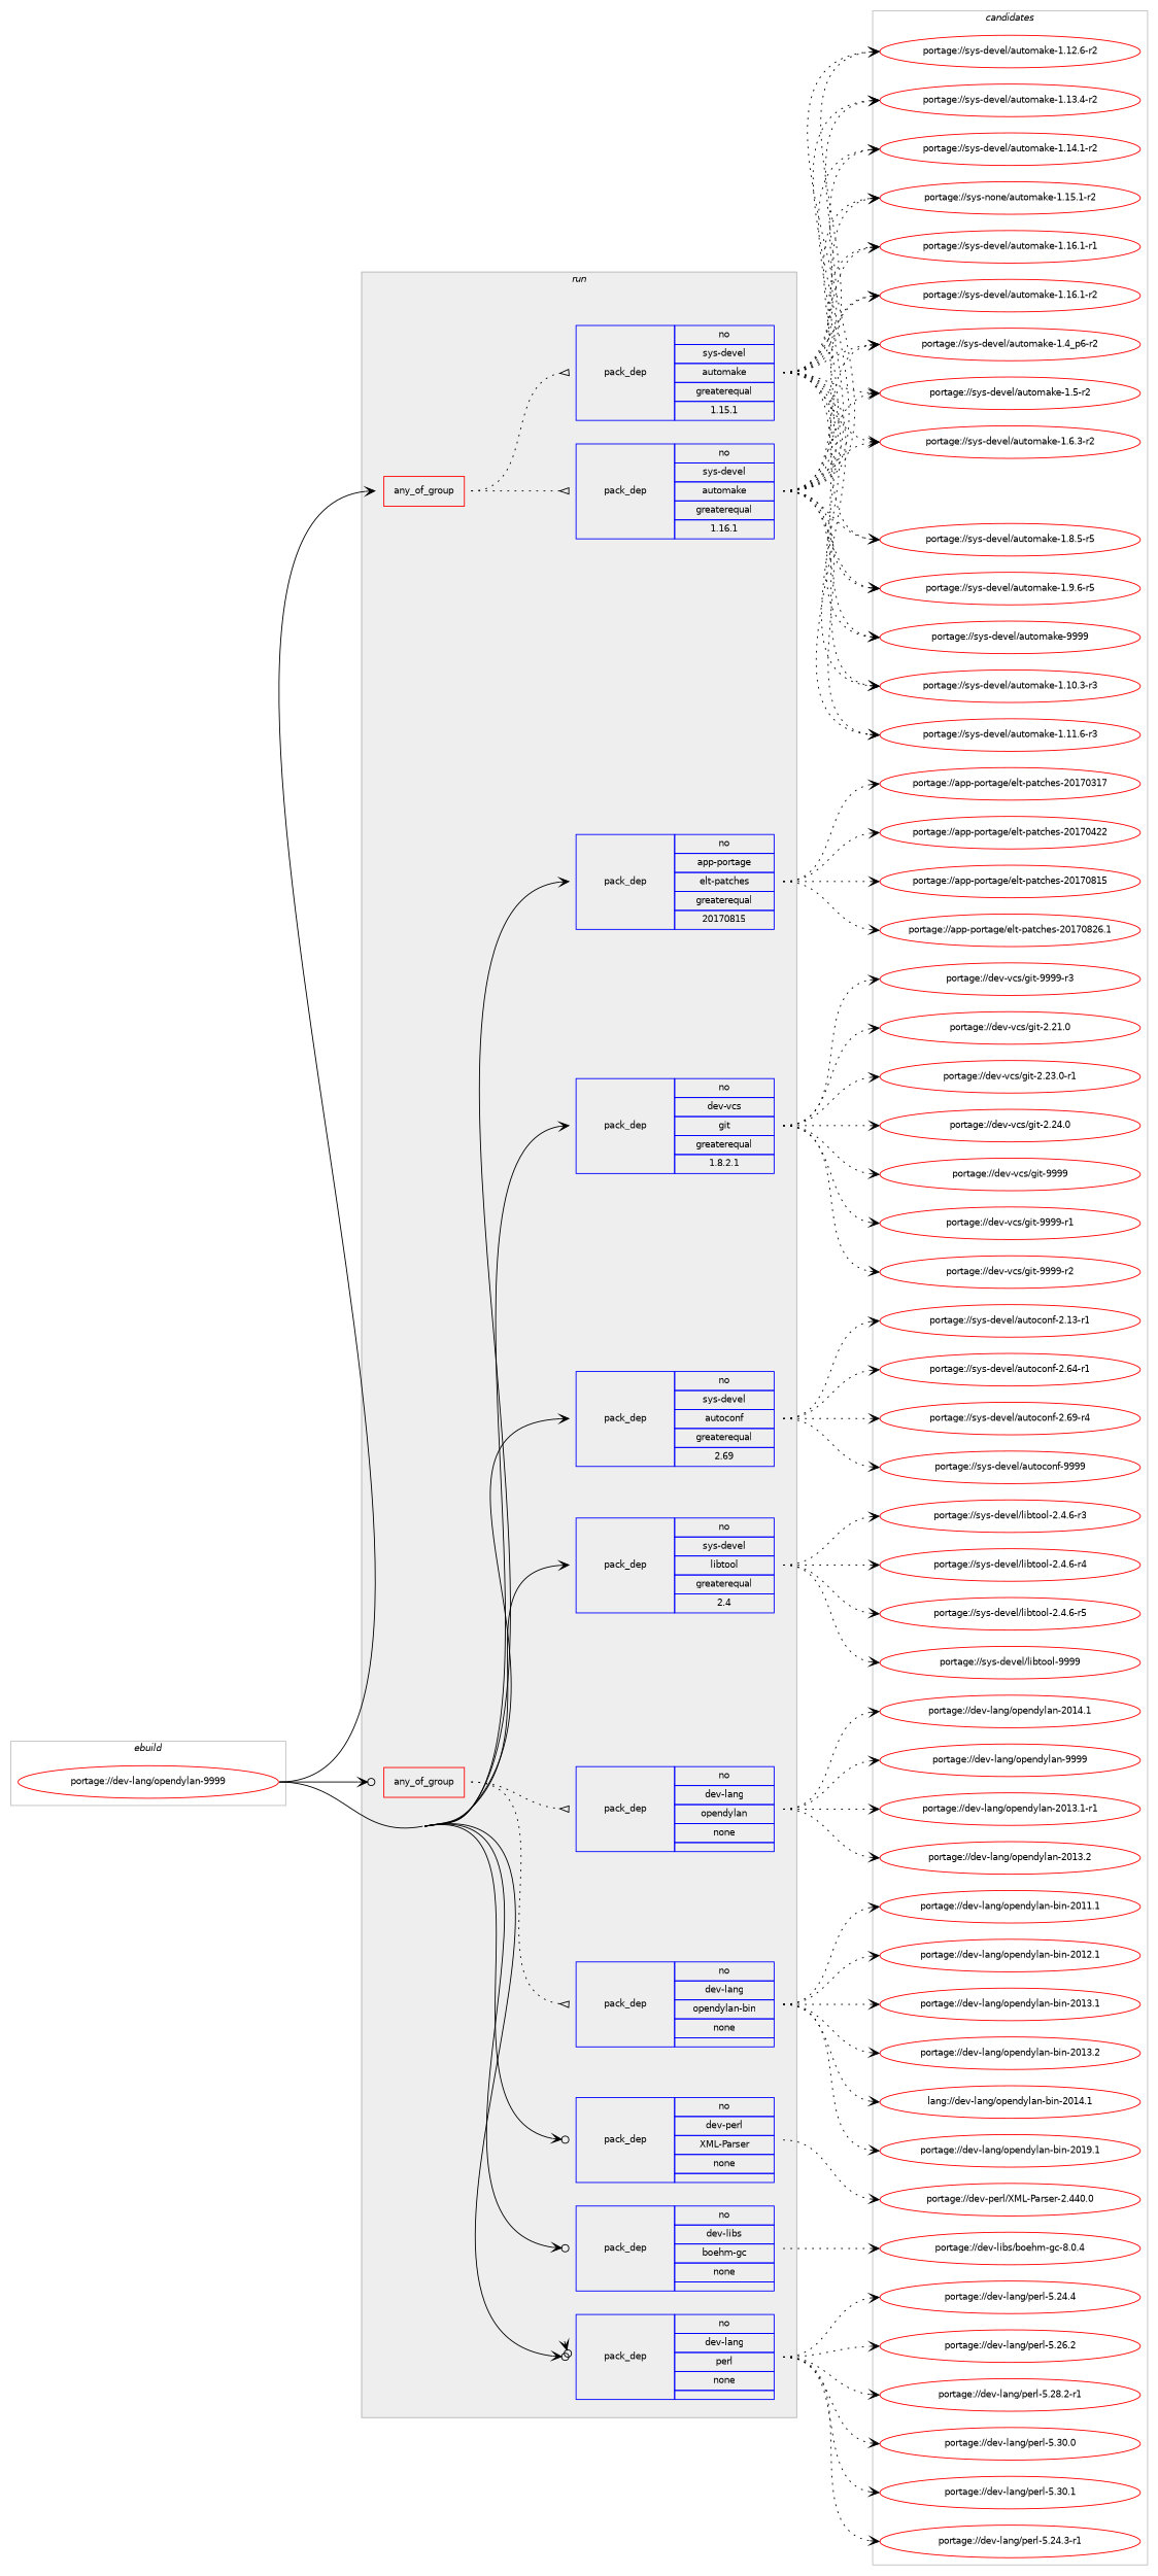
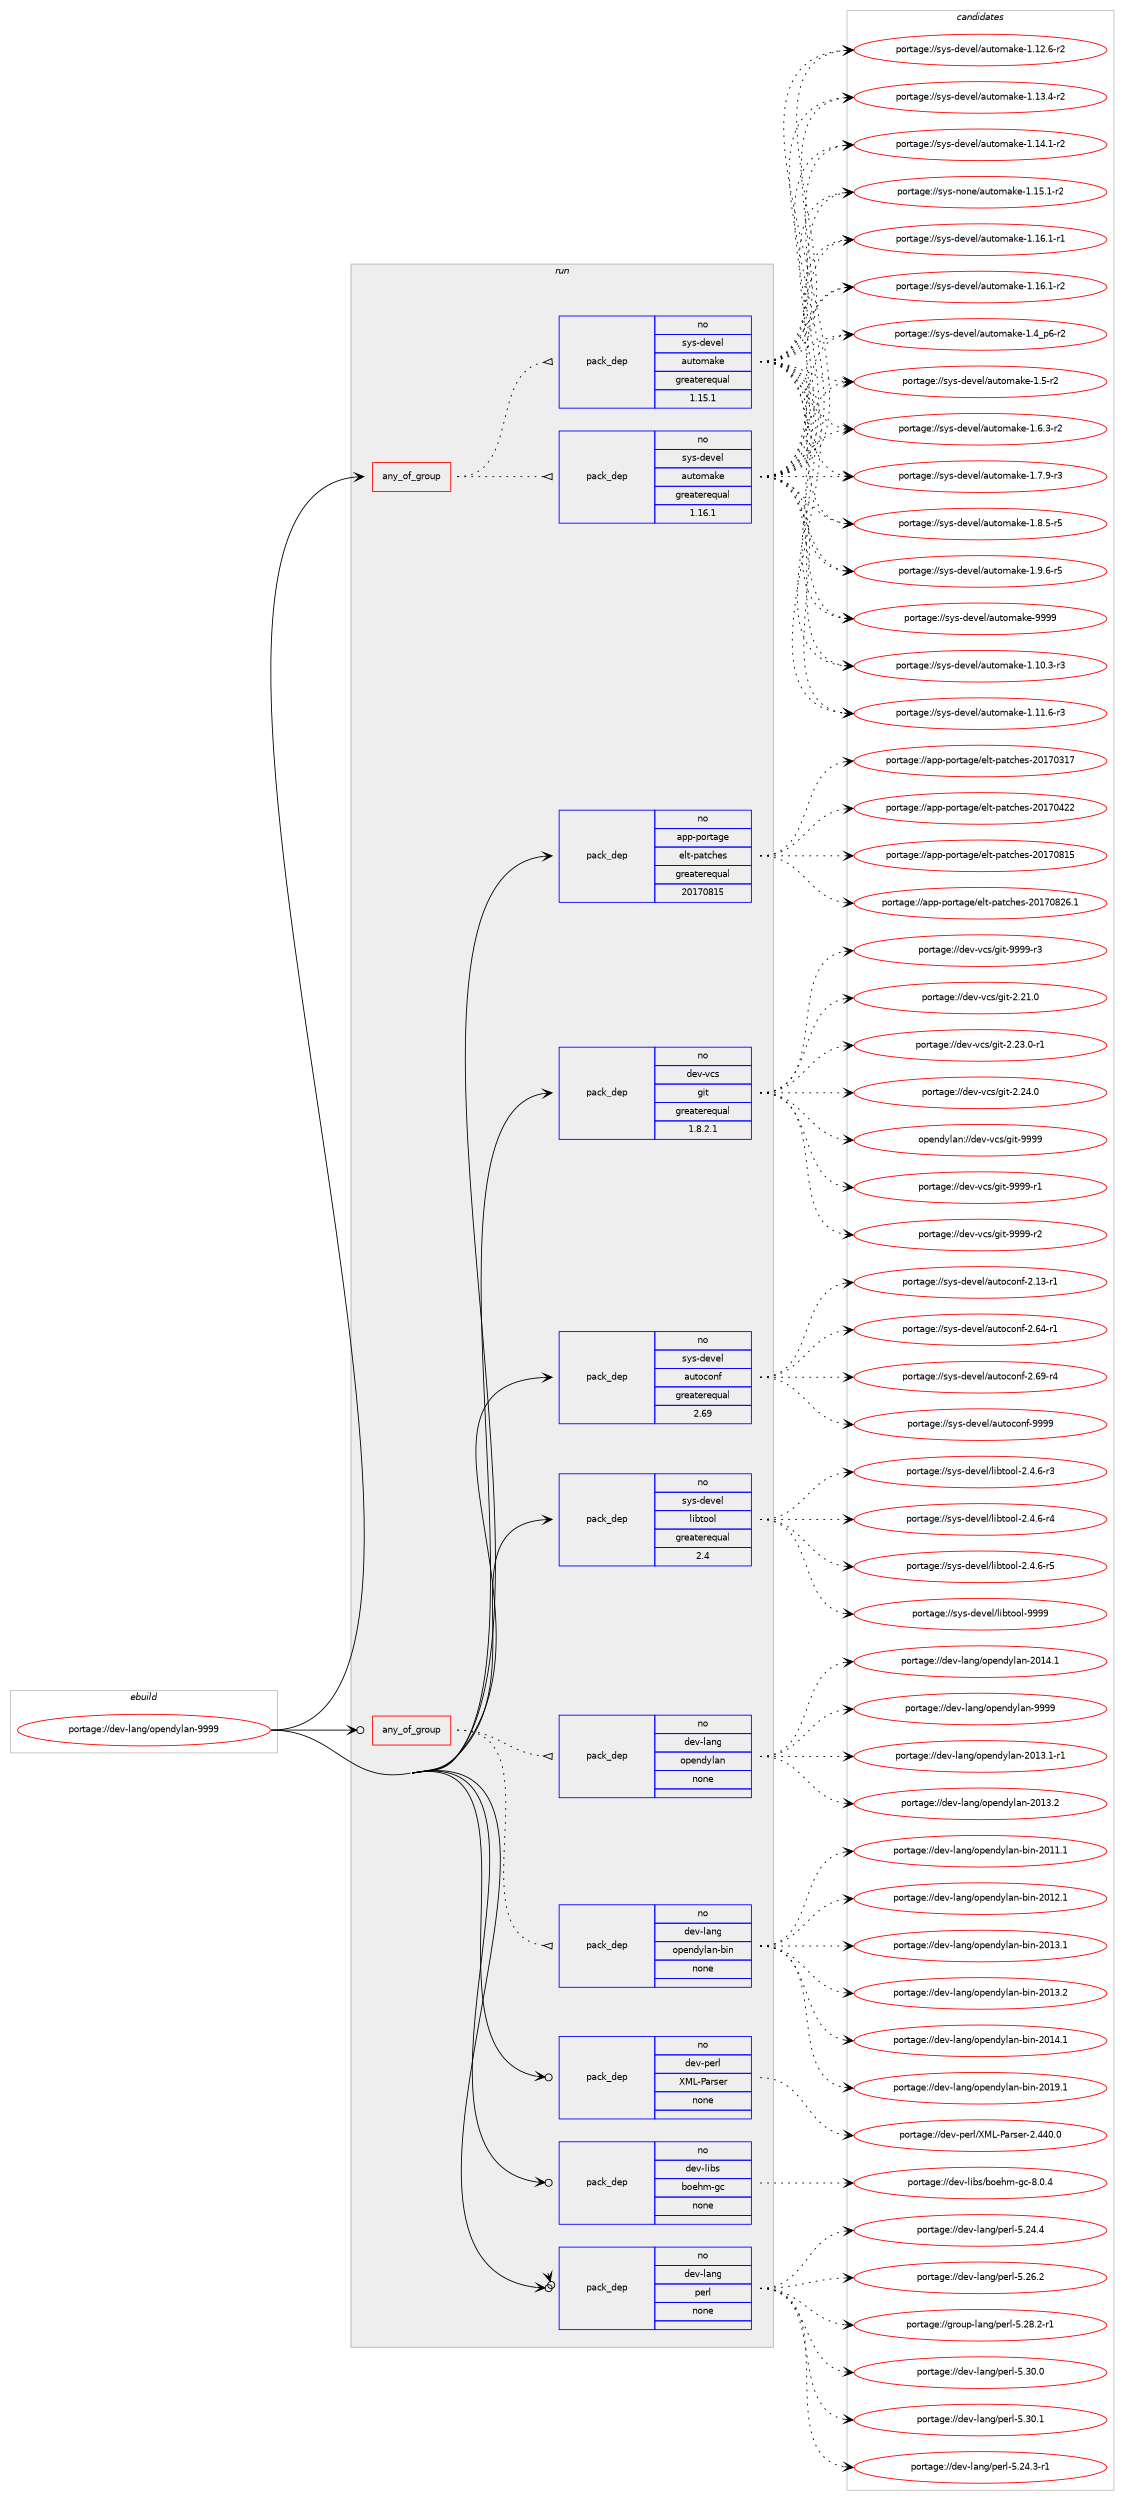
  digraph {
    compound=true
    concentrate=true
    fontname=Helvetica
    fontsize=10
    newrank=true
    rankdir=LR
    ranksep=1.5
    node [color=red fontname=Helvetica fontsize=10]
    edge [arrowhead=vee headport=w style=dotted tailport=e weight=100]
    n1 [label="portage://dev-lang/opendylan-9999" width=4]
    n2 [color=blue label=<<TABLE BORDER="0" CELLBORDER="1" CELLSPACING="0" CELLPADDING="4" WIDTH="220"><TR><TD ROWSPAN="6" CELLPADDING="30">pack_dep</TD></TR><TR><TD WIDTH="110">no</TD></TR><TR><TD>sys-devel</TD></TR><TR><TD>automake</TD></TR><TR><TD>greaterequal</TD></TR><TR><TD>1.16.1</TD></TR></TABLE>> shape=none]
    n3 [color=blue label=<<TABLE BORDER="0" CELLBORDER="1" CELLSPACING="0" CELLPADDING="4" WIDTH="220"><TR><TD ROWSPAN="6" CELLPADDING="30">pack_dep</TD></TR><TR><TD WIDTH="110">no</TD></TR><TR><TD>sys-devel</TD></TR><TR><TD>automake</TD></TR><TR><TD>greaterequal</TD></TR><TR><TD>1.15.1</TD></TR></TABLE>> shape=none]
    n4 [label=<<TABLE BORDER="0" CELLBORDER="1" CELLSPACING="0" CELLPADDING="4"><TR><TD CELLPADDING="10">any_of_group</TD></TR></TABLE>> shape=none]
    n5 [color=blue label=<<TABLE BORDER="0" CELLBORDER="1" CELLSPACING="0" CELLPADDING="4" WIDTH="220"><TR><TD ROWSPAN="6" CELLPADDING="30">pack_dep</TD></TR><TR><TD WIDTH="110">no</TD></TR><TR><TD>app-portage</TD></TR><TR><TD>elt-patches</TD></TR><TR><TD>greaterequal</TD></TR><TR><TD>20170815</TD></TR></TABLE>> shape=none]
    n6 [color=blue label=<<TABLE BORDER="0" CELLBORDER="1" CELLSPACING="0" CELLPADDING="4" WIDTH="220"><TR><TD ROWSPAN="6" CELLPADDING="30">pack_dep</TD></TR><TR><TD WIDTH="110">no</TD></TR><TR><TD>dev-vcs</TD></TR><TR><TD>git</TD></TR><TR><TD>greaterequal</TD></TR><TR><TD>1.8.2.1</TD></TR></TABLE>> shape=none]
    n7 [color=blue label=<<TABLE BORDER="0" CELLBORDER="1" CELLSPACING="0" CELLPADDING="4" WIDTH="220"><TR><TD ROWSPAN="6" CELLPADDING="30">pack_dep</TD></TR><TR><TD WIDTH="110">no</TD></TR><TR><TD>sys-devel</TD></TR><TR><TD>autoconf</TD></TR><TR><TD>greaterequal</TD></TR><TR><TD>2.69</TD></TR></TABLE>> shape=none]
    n8 [color=blue label=<<TABLE BORDER="0" CELLBORDER="1" CELLSPACING="0" CELLPADDING="4" WIDTH="220"><TR><TD ROWSPAN="6" CELLPADDING="30">pack_dep</TD></TR><TR><TD WIDTH="110">no</TD></TR><TR><TD>sys-devel</TD></TR><TR><TD>libtool</TD></TR><TR><TD>greaterequal</TD></TR><TR><TD>2.4</TD></TR></TABLE>> shape=none]
    n9 [color=blue label=<<TABLE BORDER="0" CELLBORDER="1" CELLSPACING="0" CELLPADDING="4" WIDTH="220"><TR><TD ROWSPAN="6" CELLPADDING="30">pack_dep</TD></TR><TR><TD WIDTH="110">no</TD></TR><TR><TD>dev-lang</TD></TR><TR><TD>opendylan-bin</TD></TR><TR><TD>none</TD></TR><TR><TD></TD></TR></TABLE>> shape=none]
    n10 [color=blue label=<<TABLE BORDER="0" CELLBORDER="1" CELLSPACING="0" CELLPADDING="4" WIDTH="220"><TR><TD ROWSPAN="6" CELLPADDING="30">pack_dep</TD></TR><TR><TD WIDTH="110">no</TD></TR><TR><TD>dev-lang</TD></TR><TR><TD>opendylan</TD></TR><TR><TD>none</TD></TR><TR><TD></TD></TR></TABLE>> shape=none]
    n11 [label=<<TABLE BORDER="0" CELLBORDER="1" CELLSPACING="0" CELLPADDING="4"><TR><TD CELLPADDING="10">any_of_group</TD></TR></TABLE>> shape=none]
    n12 [color=blue label=<<TABLE BORDER="0" CELLBORDER="1" CELLSPACING="0" CELLPADDING="4" WIDTH="220"><TR><TD ROWSPAN="6" CELLPADDING="30">pack_dep</TD></TR><TR><TD WIDTH="110">no</TD></TR><TR><TD>dev-libs</TD></TR><TR><TD>boehm-gc</TD></TR><TR><TD>none</TD></TR><TR><TD></TD></TR></TABLE>> shape=none]
    n13 [color=blue label=<<TABLE BORDER="0" CELLBORDER="1" CELLSPACING="0" CELLPADDING="4" WIDTH="220"><TR><TD ROWSPAN="6" CELLPADDING="30">pack_dep</TD></TR><TR><TD WIDTH="110">no</TD></TR><TR><TD>dev-lang</TD></TR><TR><TD>perl</TD></TR><TR><TD>none</TD></TR><TR><TD></TD></TR></TABLE>> shape=none]
    n14 [color=blue label=<<TABLE BORDER="0" CELLBORDER="1" CELLSPACING="0" CELLPADDING="4" WIDTH="220"><TR><TD ROWSPAN="6" CELLPADDING="30">pack_dep</TD></TR><TR><TD WIDTH="110">no</TD></TR><TR><TD>dev-perl</TD></TR><TR><TD>XML-Parser</TD></TR><TR><TD>none</TD></TR><TR><TD></TD></TR></TABLE>> shape=none]
    n15 [label="portage://sys-devel/automake-1.10.3-r3" width=4]
    n16 [label="portage://sys-devel/automake-1.11.6-r3" width=4]
    n17 [label="portage://sys-devel/automake-1.12.6-r2" width=4]
    n18 [label="portage://sys-devel/automake-1.13.4-r2" width=4]
    n19 [label="portage://sys-devel/automake-1.14.1-r2" width=4]
    n20 [label="portage://sys-none/automake-1.15.1-r2" width=4]
    n21 [label="portage://sys-devel/automake-1.16.1-r1" width=4]
    n22 [label="portage://sys-devel/automake-1.16.1-r2" width=4]
    n23 [label="portage://sys-devel/automake-1.4_p6-r2" width=4]
    n24 [label="portage://sys-devel/automake-1.5-r2" width=4]
    n25 [label="portage://sys-devel/automake-1.6.3-r2" width=4]
+   n26 [label="portage://sys-devel/automake-1.7.9-r3" width=4]
    n27 [label="portage://sys-devel/automake-1.8.5-r5" width=4]
    n28 [label="portage://sys-devel/automake-1.9.6-r5" width=4]
    n29 [label="portage://sys-devel/automake-9999" width=4]
    n30 [label="portage://app-portage/elt-patches-20170317" width=4]
    n31 [label="portage://app-portage/elt-patches-20170422" width=4]
    n32 [label="portage://app-portage/elt-patches-20170815" width=4]
    n33 [label="portage://app-portage/elt-patches-20170826.1" width=4]
    n34 [label="portage://dev-vcs/git-2.21.0" width=4]
    n35 [label="portage://dev-vcs/git-2.23.0-r1" width=4]
    n36 [label="portage://dev-vcs/git-2.24.0" width=4]
-   n37 [label="portage://dev-vcs/git-9999" width=4]
+   n37 [label="opendylan://dev-vcs/git-9999" width=4]
    n38 [label="portage://dev-vcs/git-9999-r1" width=4]
    n39 [label="portage://dev-vcs/git-9999-r2" width=4]
    n40 [label="portage://dev-vcs/git-9999-r3" width=4]
    n41 [label="portage://sys-devel/autoconf-2.13-r1" width=4]
    n42 [label="portage://sys-devel/autoconf-2.64-r1" width=4]
    n43 [label="portage://sys-devel/autoconf-2.69-r4" width=4]
    n44 [label="portage://sys-devel/autoconf-9999" width=4]
    n45 [label="portage://sys-devel/libtool-2.4.6-r3" width=4]
    n46 [label="portage://sys-devel/libtool-2.4.6-r4" width=4]
    n47 [label="portage://sys-devel/libtool-2.4.6-r5" width=4]
    n48 [label="portage://sys-devel/libtool-9999" width=4]
    n49 [label="portage://dev-lang/opendylan-bin-2011.1" width=4]
    n50 [label="portage://dev-lang/opendylan-bin-2012.1" width=4]
    n51 [label="portage://dev-lang/opendylan-bin-2013.1" width=4]
    n52 [label="portage://dev-lang/opendylan-bin-2013.2" width=4]
-   n53 [label="lang://dev-lang/opendylan-bin-2014.1" width=4]
+   n53 [label="portage://dev-lang/opendylan-bin-2014.1" width=4]
    n54 [label="portage://dev-lang/opendylan-bin-2019.1" width=4]
    n55 [label="portage://dev-lang/opendylan-2013.1-r1" width=4]
    n56 [label="portage://dev-lang/opendylan-2013.2" width=4]
    n57 [label="portage://dev-lang/opendylan-2014.1" width=4]
    n58 [label="portage://dev-lang/opendylan-9999" width=4]
    n59 [label="portage://dev-lang/perl-5.24.3-r1" width=4]
    n60 [label="portage://dev-lang/perl-5.24.4" width=4]
    n61 [label="portage://dev-lang/perl-5.26.2" width=4]
-   n62 [label="portage://dev-lang/perl-5.28.2-r1" width=4]
+   n62 [label="portage://group-lang/perl-5.28.2-r1" width=4]
    n63 [label="portage://dev-lang/perl-5.30.0" width=4]
    n64 [label="portage://dev-lang/perl-5.30.1" width=4]
    n65 [label="portage://dev-libs/boehm-gc-8.0.4" width=4]
    n66 [label="portage://dev-perl/XML-Parser-2.440.0" width=4]
    subgraph cluster_1 {
      color=gray
      label=<<i>ebuild</i>>
      rank=same
      n1
    }
    subgraph cluster_2 {
      color=gray
      label=<<i>dependencies</i>>
      subgraph cluster_3 {
        color=gray
        fillcolor="#eeeeee"
        label=<<i>compile</i>>
        style=filled
        subgraph sub_4 {
          color=gray
          fillcolor="#eeeeee"
          label=<<i>compile</i>>
          style=filled
          n4
          subgraph sub_5 {
            color=gray
            fillcolor="#eeeeee"
            label=<<i>compile</i>>
            style=filled
            n2
          }
          subgraph sub_6 {
            color=gray
            fillcolor="#eeeeee"
            label=<<i>compile</i>>
            style=filled
            n3
          }
        }
        subgraph sub_7 {
          color=gray
          fillcolor="#eeeeee"
          label=<<i>compile</i>>
          style=filled
          n5
        }
        subgraph sub_8 {
          color=gray
          fillcolor="#eeeeee"
          label=<<i>compile</i>>
          style=filled
          n6
        }
        subgraph sub_9 {
          color=gray
          fillcolor="#eeeeee"
          label=<<i>compile</i>>
          style=filled
          n7
        }
        subgraph sub_10 {
          color=gray
          fillcolor="#eeeeee"
          label=<<i>compile</i>>
          style=filled
          n8
        }
      }
      subgraph cluster_11 {
        color=gray
        fillcolor="#eeeeee"
        label=<<i>compile and run</i>>
        style=filled
        subgraph sub_12 {
          color=gray
          fillcolor="#eeeeee"
          label=<<i>compile and run</i>>
          style=filled
          n11
          subgraph sub_13 {
            color=gray
            fillcolor="#eeeeee"
            label=<<i>compile and run</i>>
            style=filled
            n9
          }
          subgraph sub_14 {
            color=gray
            fillcolor="#eeeeee"
            label=<<i>compile and run</i>>
            style=filled
            n10
          }
        }
        subgraph sub_15 {
          color=gray
          fillcolor="#eeeeee"
          label=<<i>compile and run</i>>
          style=filled
          n12
        }
        subgraph sub_16 {
          color=gray
          fillcolor="#eeeeee"
          label=<<i>compile and run</i>>
          style=filled
          n13
        }
        subgraph sub_17 {
          color=gray
          fillcolor="#eeeeee"
          label=<<i>compile and run</i>>
          style=filled
          n14
        }
      }
      subgraph cluster_18 {
        color=gray
        fillcolor="#eeeeee"
        label=<<i>run</i>>
        style=filled
      }
    }
    subgraph cluster_19 {
      color=gray
      label=<<i>candidates</i>>
      rank=same
      subgraph sub_20 {
        color=black
        label=<<i>candidates</i>>
        nodesep=1
        rank=same
        n15
        n16
        n17
        n18
        n19
        n20
        n21
        n22
        n23
        n24
        n25
+       n26
        n27
        n28
        n29
      }
      subgraph sub_21 {
        color=black
        label=<<i>candidates</i>>
        nodesep=1
        rank=same
        n15
        n16
        n17
        n18
        n19
        n20
        n21
        n22
        n23
        n24
        n25
+       n26
        n27
        n28
        n29
      }
      subgraph sub_22 {
        color=black
        label=<<i>candidates</i>>
        nodesep=1
        rank=same
        n30
        n31
        n32
        n33
      }
      subgraph sub_23 {
        color=black
        label=<<i>candidates</i>>
        nodesep=1
        rank=same
        n34
        n35
        n36
        n37
        n38
        n39
        n40
      }
      subgraph sub_24 {
        color=black
        label=<<i>candidates</i>>
        nodesep=1
        rank=same
        n41
        n42
        n43
        n44
      }
      subgraph sub_25 {
        color=black
        label=<<i>candidates</i>>
        nodesep=1
        rank=same
        n45
        n46
        n47
        n48
      }
      subgraph sub_26 {
        color=black
        label=<<i>candidates</i>>
        nodesep=1
        rank=same
        n49
        n50
        n51
        n52
        n53
        n54
      }
      subgraph sub_27 {
        color=black
        label=<<i>candidates</i>>
        nodesep=1
        rank=same
        n55
        n56
        n57
        n58
      }
      subgraph sub_28 {
        color=black
        label=<<i>candidates</i>>
        nodesep=1
        rank=same
        n59
        n60
        n61
        n62
        n63
        n64
      }
      subgraph sub_29 {
        color=black
        label=<<i>candidates</i>>
        nodesep=1
        rank=same
        n65
      }
      subgraph sub_30 {
        color=black
        label=<<i>candidates</i>>
        nodesep=1
        rank=same
        n66
      }
    }
    n1 -> n4 [style=solid weight=20]
    n1 -> n5 [style=solid weight=20]
    n1 -> n6 [style=solid weight=20]
    n1 -> n7 [style=solid weight=20]
    n1 -> n8 [style=solid weight=20]
    n1 -> n11 [arrowhead=odotvee style=solid weight=20]
    n1 -> n12 [arrowhead=odotvee style=solid weight=20]
    n1 -> n13 [arrowhead=odotvee style=solid weight=20]
    n1 -> n14 [arrowhead=odotvee style=solid weight=20]
    n2 -> n15
    n2 -> n16
    n2 -> n17
    n2 -> n18
    n2 -> n19
    n2 -> n20
    n2 -> n21
    n2 -> n22
    n2 -> n23
    n2 -> n24
    n2 -> n25
+   n2 -> n26
    n2 -> n27
    n2 -> n28
    n2 -> n29
    n3 -> n15
    n3 -> n16
    n3 -> n17
    n3 -> n18
    n3 -> n19
    n3 -> n20
    n3 -> n21
    n3 -> n22
    n3 -> n23
    n3 -> n24
    n3 -> n25
+   n3 -> n26
    n3 -> n27
    n3 -> n28
    n3 -> n29
    n4 -> n2 [arrowhead=oinv weight=20]
    n4 -> n3 [arrowhead=oinv weight=20]
    n5 -> n30
    n5 -> n31
    n5 -> n32
    n5 -> n33
    n6 -> n34
    n6 -> n35
    n6 -> n36
    n6 -> n37
    n6 -> n38
    n6 -> n39
    n6 -> n40
    n7 -> n41
    n7 -> n42
    n7 -> n43
    n7 -> n44
    n8 -> n45
    n8 -> n46
    n8 -> n47
    n8 -> n48
    n9 -> n49
    n9 -> n50
    n9 -> n51
    n9 -> n52
    n9 -> n53
    n9 -> n54
    n10 -> n55
    n10 -> n56
    n10 -> n57
    n10 -> n58
    n11 -> n9 [arrowhead=oinv weight=20]
    n11 -> n10 [arrowhead=oinv weight=20]
    n12 -> n65
    n13 -> n59
    n13 -> n60
    n13 -> n61
    n13 -> n62
    n13 -> n63
    n13 -> n64
    n14 -> n66
  }
